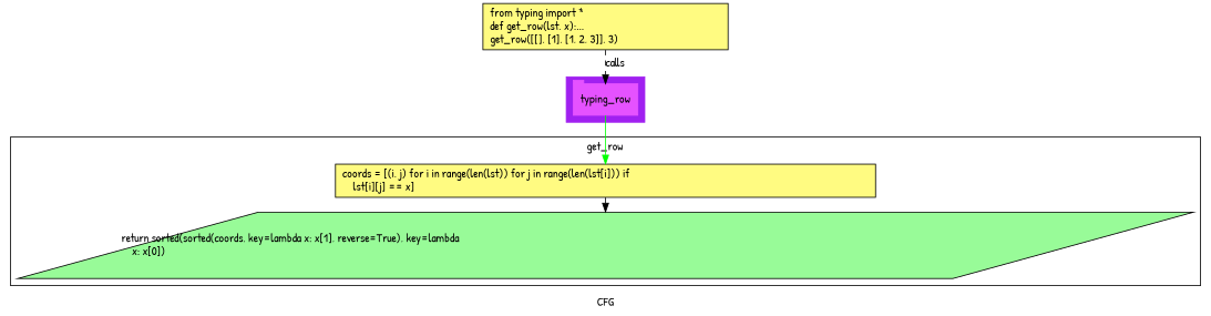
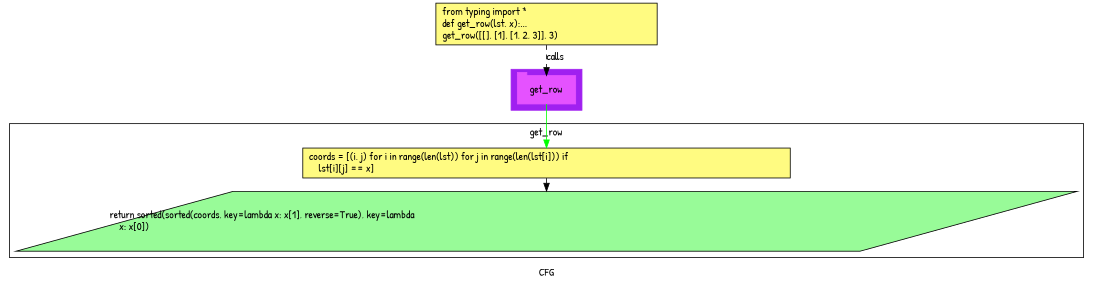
  digraph {
    compound=True
    fontname="Patrick Hand"
    label=CFG
    pack=False
    rankdir=TB
    ranksep=0.02
    node [fontname="Patrick Hand" shape=rectangle style="filled,solid" fillcolor="#FFFB81"]
    edge [fontname="Patrick Hand"]
-   n1 [color="#E552FF" height=0.5 label=typing_row linenum="[14]" shape=tab style=filled width=1.0278 fillcolor=""]
+   n1 [color="#E552FF" height=0.5 label=get_row linenum="[14]" shape=tab style=filled width=1.0278 fillcolor=""]
    n2 [height=0.52778 label="coords = [(i, j) for i in range(len(lst)) for j in range(len(lst[i])) if \l    lst[i][j] == x]\l" linenum="[5]" width=8.5972]
    n3 [fillcolor="#98fb98" height=1.0556 label="return sorted(sorted(coords, key=lambda x: x[1], reverse=True), key=lambda\l    x: x[0])\l" linenum="[7]" shape=parallelogram width=18.057]
    n4 [height=0.73611 label="from typing import *\ldef get_row(lst, x):...\lget_row([[], [1], [1, 2, 3]], 3)\l" linenum="[1]" width=3.9028]
    subgraph cluster_1 {
      color=purple
      compound=true
      label=""
      shape=tab
      style=filled
      n1
    }
    subgraph cluster_2 {
      label=get_row
      n2
      n3
      subgraph cluster_3 {
        color=purple
        compound=true
        label=""
        shape=tab
        style=filled
      }
    }
    n1 -> n2 [color=green]
    n2 -> n3 [color=black]
    n4 -> n1 [label=calls style=dashed]
  }
